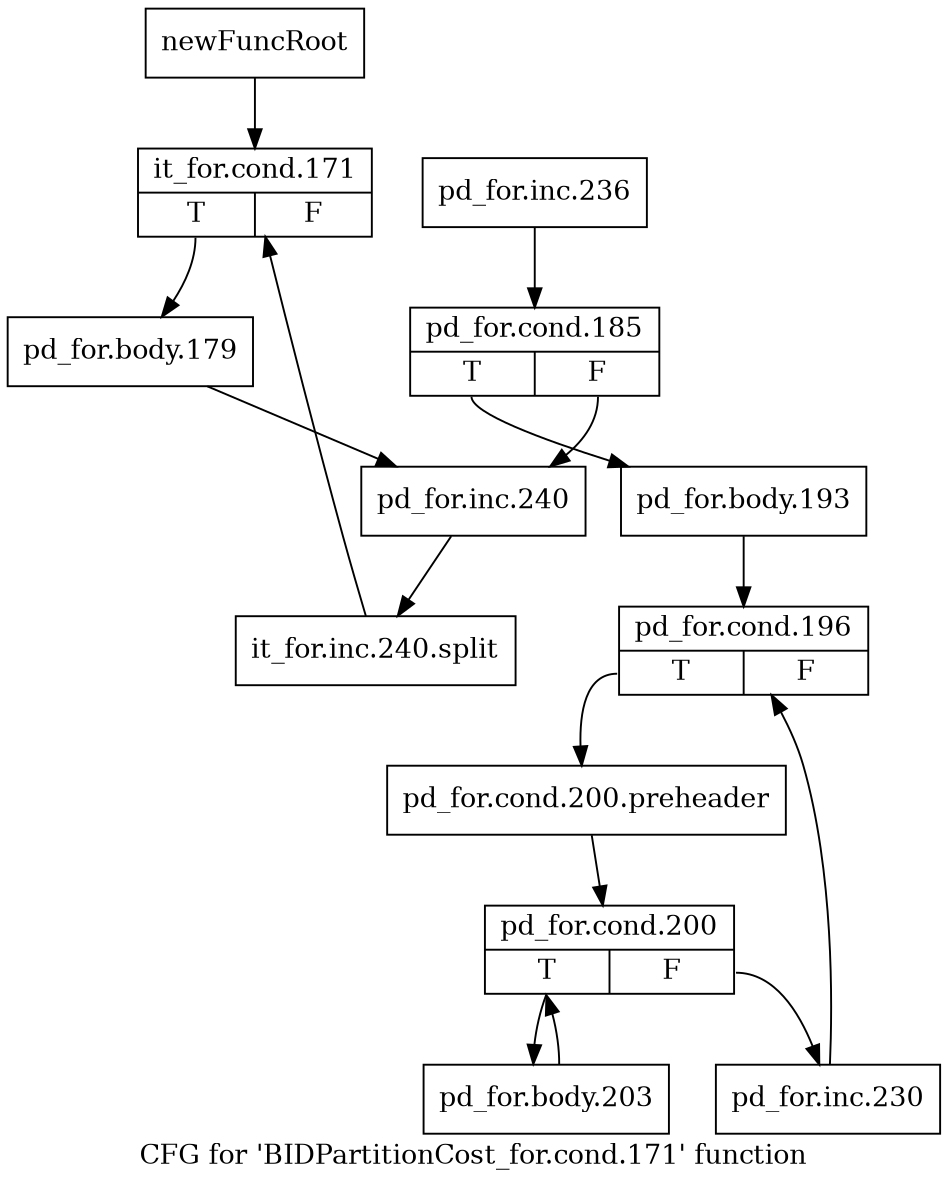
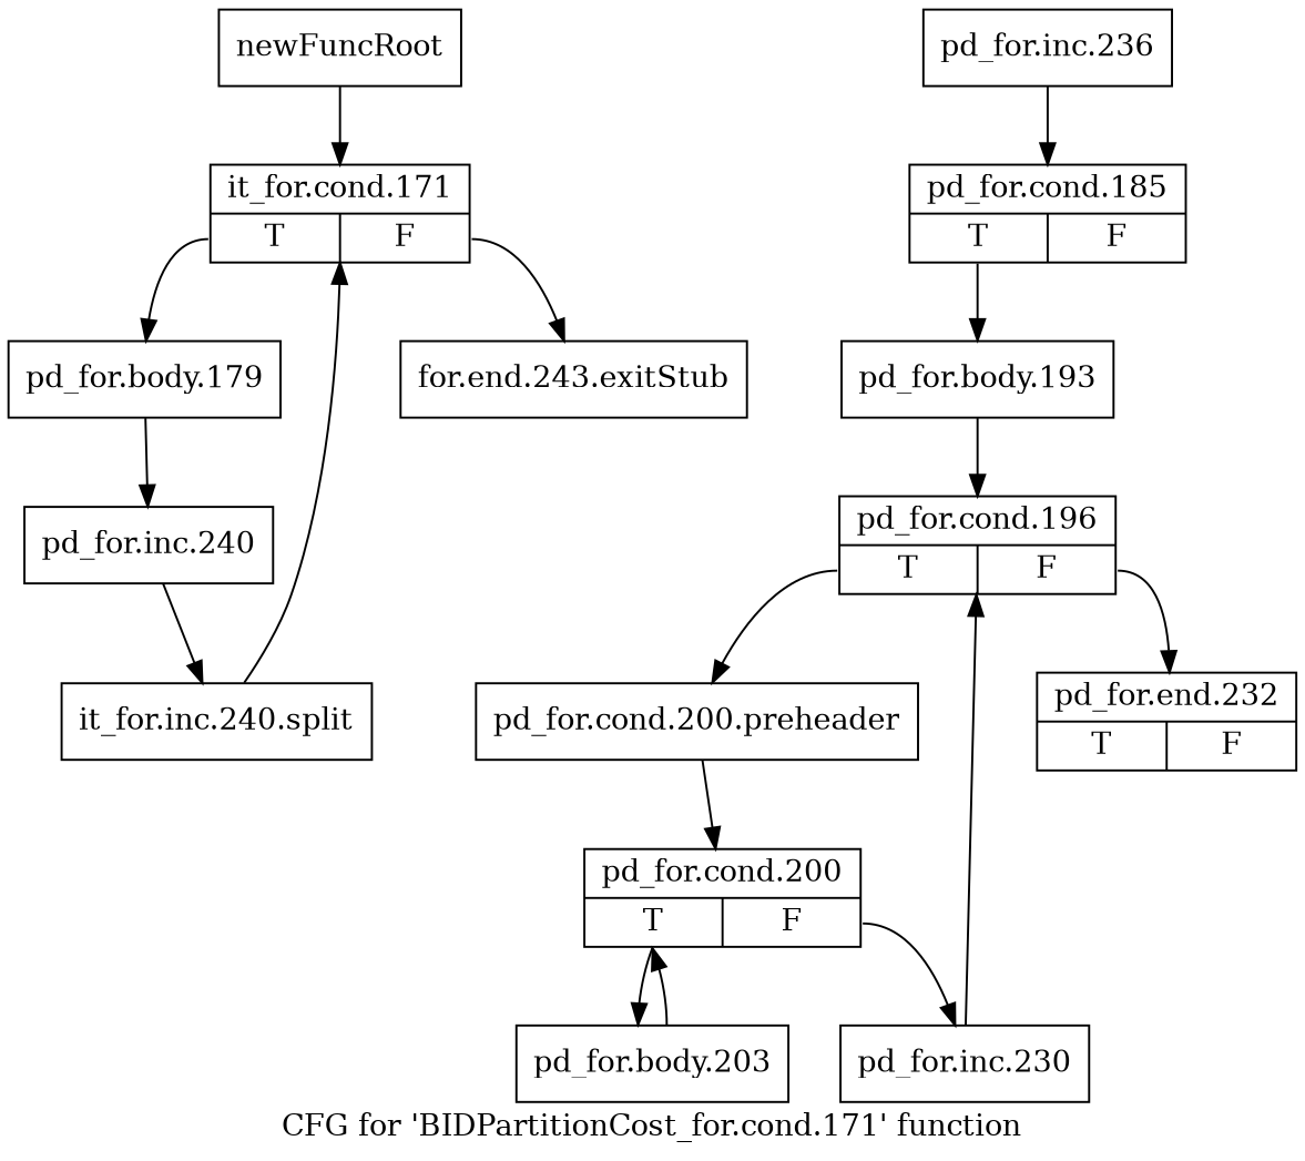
  digraph {
    label="CFG for 'BIDPartitionCost_for.cond.171' function"
    node [shape=record]
    n1 [label="{newFuncRoot}"]
    n2 [label="{it_for.cond.171|{<s0>T|<s1>F}}"]
+   n3 [label="{for.end.243.exitStub}"]
    n4 [label="{pd_for.body.179}"]
    n5 [label="{pd_for.inc.240}"]
    n6 [label="{pd_for.cond.185|{<s0>T|<s1>F}}"]
    n7 [label="{pd_for.body.193}"]
    n8 [label="{pd_for.cond.196|{<s0>T|<s1>F}}"]
    n9 [label="{it_for.inc.240.split}"]
    n10 [label="{pd_for.cond.200.preheader}"]
+   n11 [label="{pd_for.end.232|{<s0>T|<s1>F}}"]
    n12 [label="{pd_for.cond.200|{<s0>T|<s1>F}}"]
    n13 [label="{pd_for.body.203}"]
    n14 [label="{pd_for.inc.230}"]
    n15 [label="{pd_for.inc.236}"]
    n1 -> n2
+   n2 -> n3 [tailport=s1]
    n2 -> n4 [tailport=s0]
    n4 -> n5
    n5 -> n9
-   n6 -> n5 [tailport=s1]
    n6 -> n7 [tailport=s0]
    n7 -> n8
    n8 -> n10 [tailport=s0]
+   n8 -> n11 [tailport=s1]
    n9 -> n2
    n10 -> n12
    n12 -> n13 [tailport=s0]
    n12 -> n14 [tailport=s1]
    n13 -> n12
    n14 -> n8
    n15 -> n6
  }
